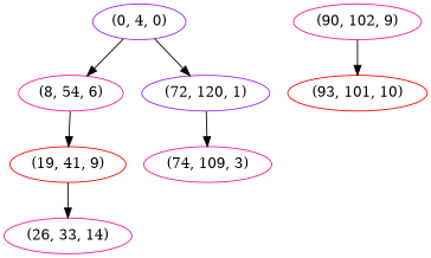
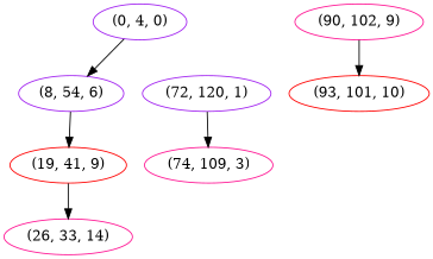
  digraph {
    node [color=purple]
    n1 [label="(0, 4, 0)"]
-   "(8, 54, 6)" [color=deeppink]
+   "(8, 54, 6)"
    "(72, 120, 1)"
    "(19, 41, 9)" [color=red]
    "(74, 109, 3)" [color=deeppink]
    "(26, 33, 14)" [color=deeppink]
    "(93, 101, 10)" [color=red]
    "(90, 102, 9)" [color=deeppink]
    n1 -> "(8, 54, 6)"
-   n1 -> "(72, 120, 1)"
    "(8, 54, 6)" -> "(19, 41, 9)"
    "(72, 120, 1)" -> "(74, 109, 3)"
    "(19, 41, 9)" -> "(26, 33, 14)"
    "(90, 102, 9)" -> "(93, 101, 10)"
  }
